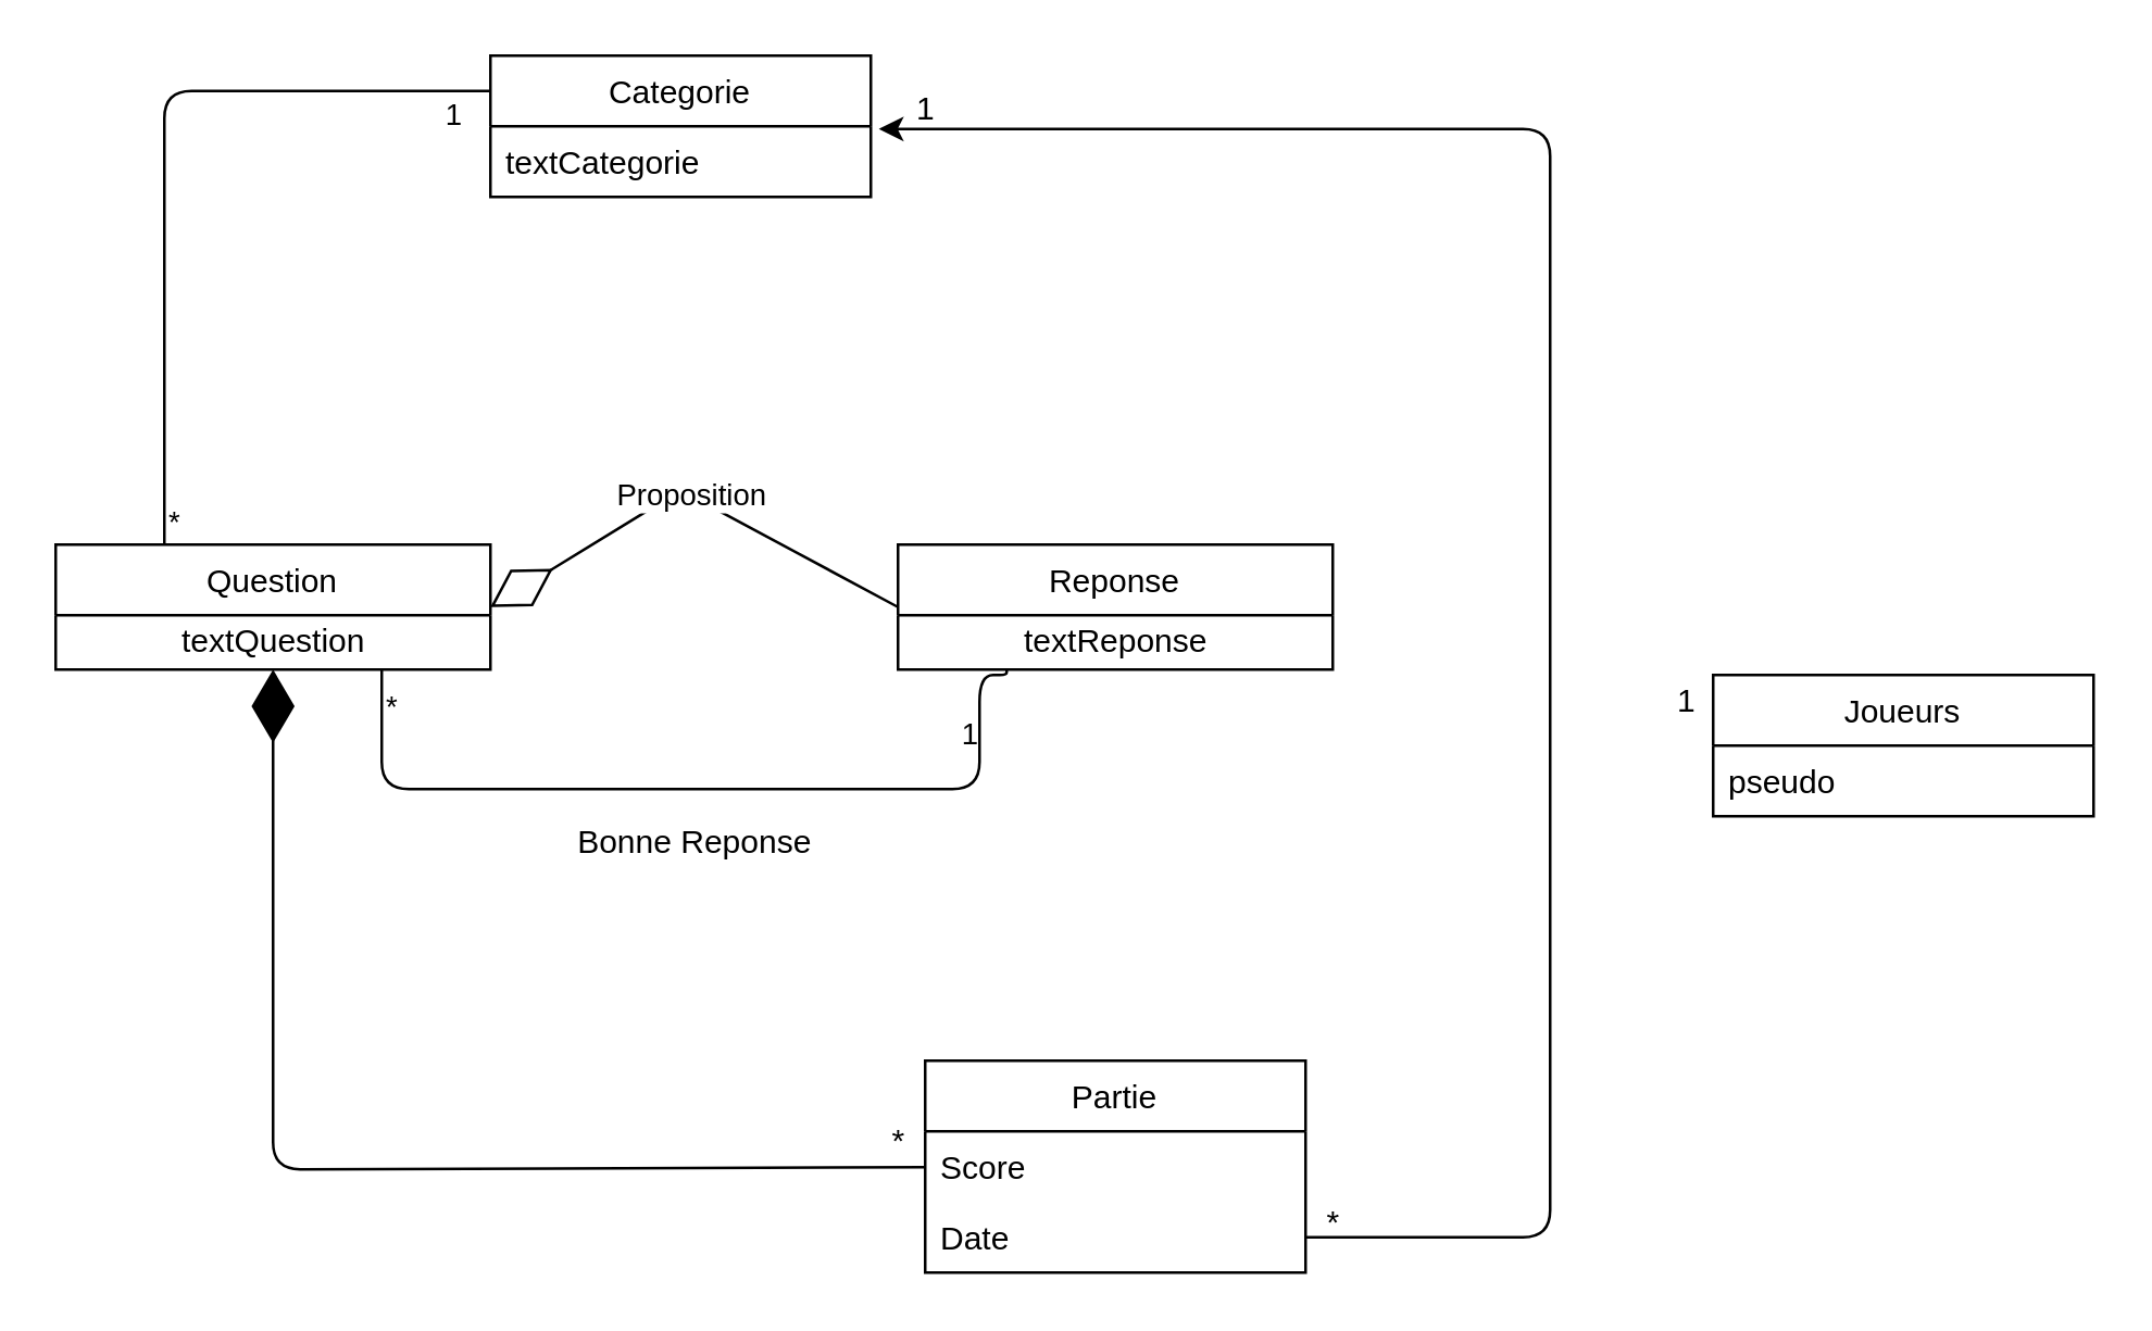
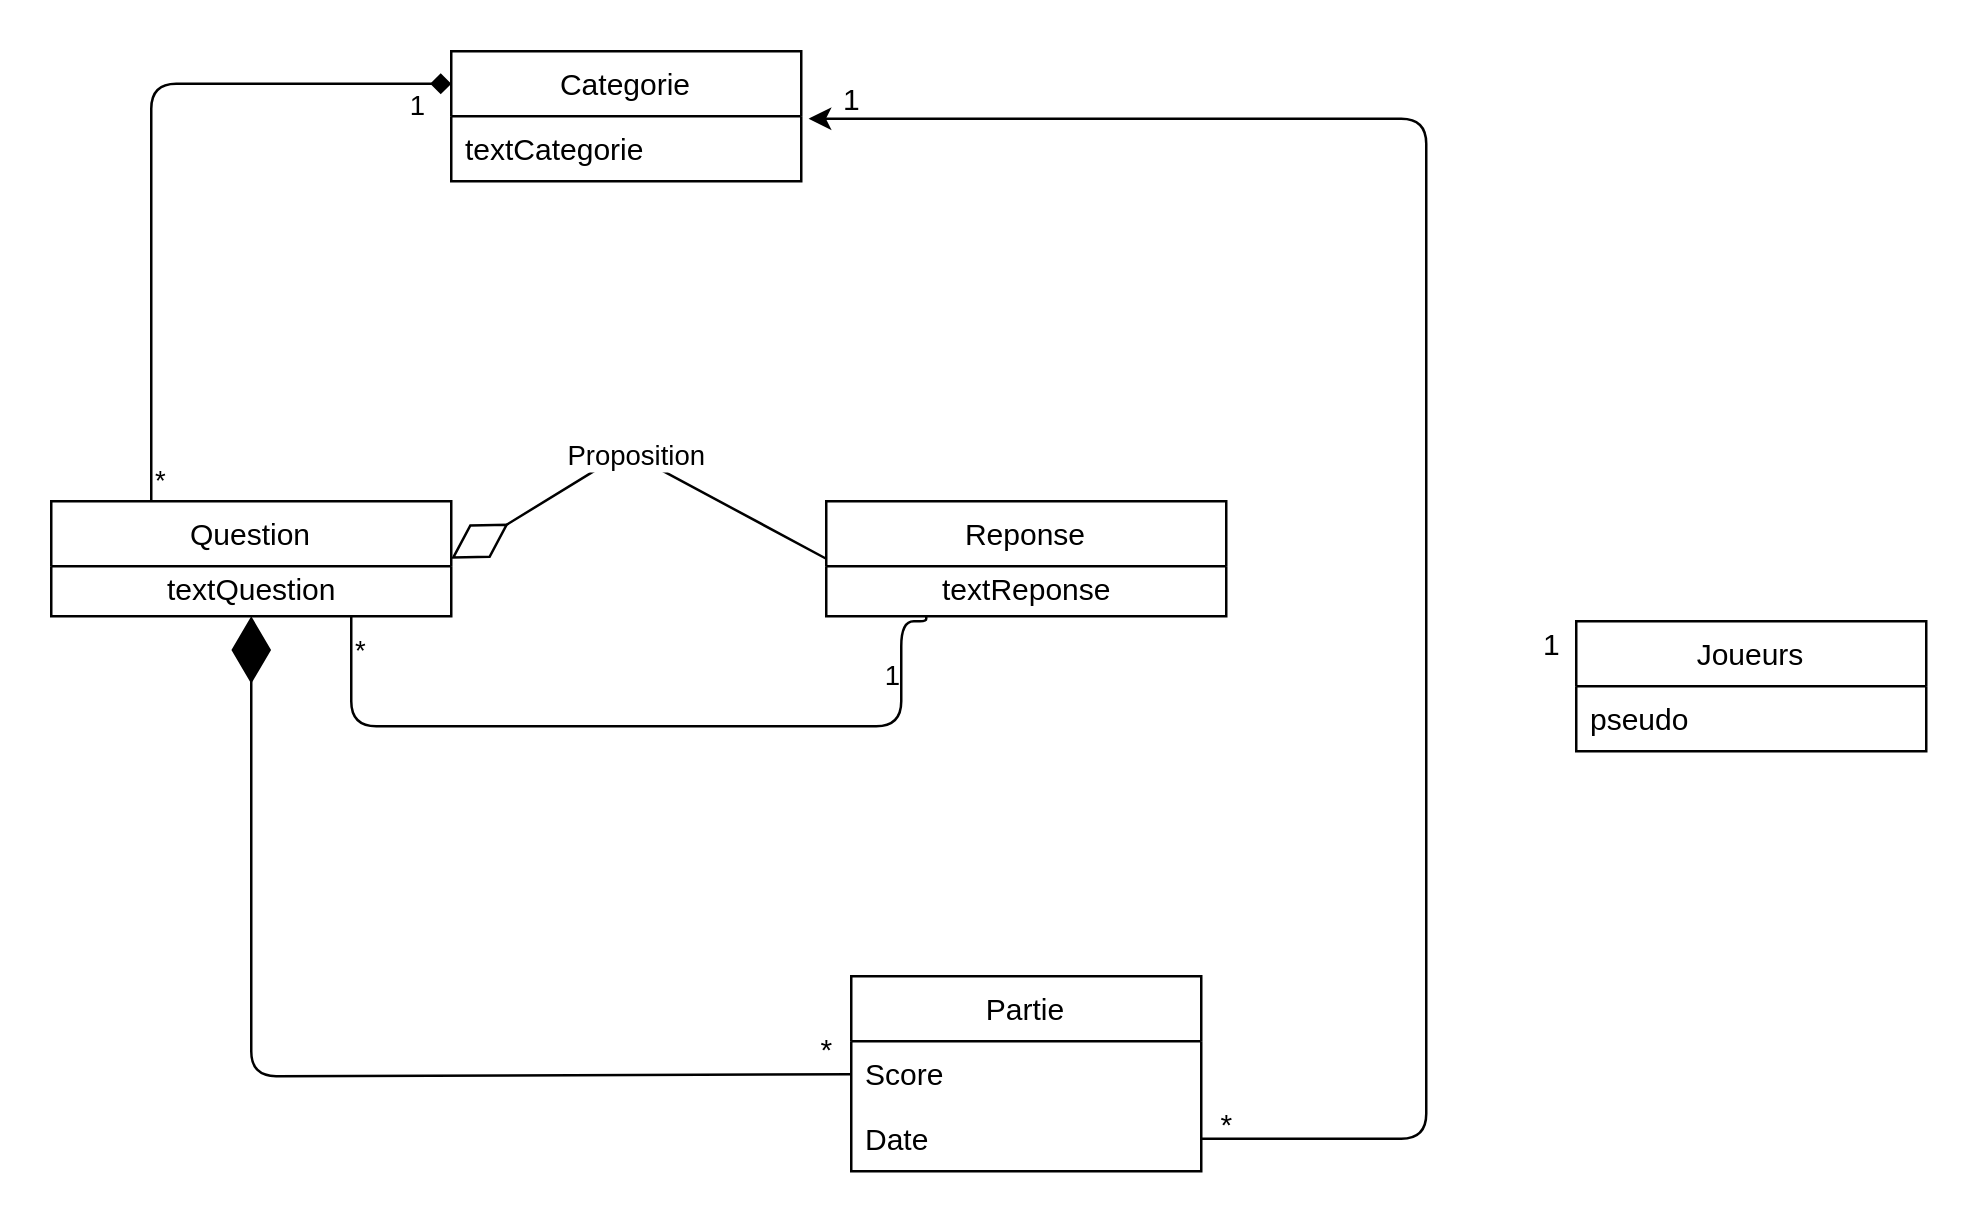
  <mxCell id="0" />
  <mxCell id="1" parent="0" />
  <mxCell id="2" value="Question" style="swimlane;fontStyle=0;childLayout=stackLayout;horizontal=1;startSize=26;fillColor=none;horizontalStack=0;resizeParent=1;resizeParentMax=0;resizeLast=0;collapsible=1;marginBottom=0;" parent="1" vertex="1"><mxGeometry x="20" y="200" width="160" height="46" as="geometry" /></mxCell>
  <mxCell id="3" value="textQuestion" style="text;html=1;align=center;verticalAlign=middle;resizable=0;points=[];autosize=1;" vertex="1" parent="2"><mxGeometry y="26" width="160" height="20" as="geometry" /></mxCell>
  <mxCell id="4" value="Reponse" style="swimlane;fontStyle=0;childLayout=stackLayout;horizontal=1;startSize=26;fillColor=none;horizontalStack=0;resizeParent=1;resizeParentMax=0;resizeLast=0;collapsible=1;marginBottom=0;" parent="1" vertex="1"><mxGeometry x="330" y="200" width="160" height="46" as="geometry" /></mxCell>
  <mxCell id="5" value="textReponse" style="text;html=1;align=center;verticalAlign=middle;resizable=0;points=[];autosize=1;" vertex="1" parent="4"><mxGeometry y="26" width="160" height="20" as="geometry" /></mxCell>
  <mxCell id="6" value="Proposition" style="endArrow=diamondThin;endFill=0;endSize=24;html=1;entryX=1;entryY=0.5;entryDx=0;entryDy=0;exitX=0;exitY=0.5;exitDx=0;exitDy=0;" parent="1" source="4" target="2" edge="1"><mxGeometry width="160" relative="1" as="geometry"><mxPoint x="160" y="300" as="sourcePoint" /><mxPoint x="320" y="300" as="targetPoint" /><Array as="points"><mxPoint x="250" y="180" /></Array></mxGeometry></mxCell>
  <mxCell id="7" value="" style="endArrow=none;html=1;edgeStyle=orthogonalEdgeStyle;exitX=0.75;exitY=1;exitDx=0;exitDy=0;entryX=0.25;entryY=1;entryDx=0;entryDy=0;" parent="1" source="2" target="4" edge="1"><mxGeometry relative="1" as="geometry"><mxPoint x="200" y="280" as="sourcePoint" /><mxPoint x="360" y="280" as="targetPoint" /><Array as="points"><mxPoint x="140" y="290" /><mxPoint x="360" y="290" /><mxPoint x="360" y="248" /></Array></mxGeometry></mxCell>
  <mxCell id="8" value="*" style="edgeLabel;resizable=0;html=1;align=left;verticalAlign=bottom;" parent="7" connectable="0" vertex="1"><mxGeometry x="-1" relative="1" as="geometry"><mxPoint y="22" as="offset" /></mxGeometry></mxCell>
  <mxCell id="9" value="1" style="edgeLabel;resizable=0;html=1;align=right;verticalAlign=bottom;" parent="7" connectable="0" vertex="1"><mxGeometry x="1" relative="1" as="geometry"><mxPoint x="-10" y="32" as="offset" /></mxGeometry></mxCell>
- <mxCell id="10" value="Bonne Reponse" style="text;html=1;align=center;verticalAlign=middle;resizable=0;points=[];autosize=1;" parent="1" vertex="1"><mxGeometry x="200" y="300" width="110" height="20" as="geometry" /></mxCell>
  <mxCell id="11" value="Categorie" style="swimlane;fontStyle=0;childLayout=stackLayout;horizontal=1;startSize=26;fillColor=none;horizontalStack=0;resizeParent=1;resizeParentMax=0;resizeLast=0;collapsible=1;marginBottom=0;" parent="1" vertex="1"><mxGeometry x="180" y="20" width="140" height="52" as="geometry" /></mxCell>
  <mxCell id="12" value="textCategorie" style="text;strokeColor=none;fillColor=none;align=left;verticalAlign=top;spacingLeft=4;spacingRight=4;overflow=hidden;rotatable=0;points=[[0,0.5],[1,0.5]];portConstraint=eastwest;" parent="11" vertex="1"><mxGeometry y="26" width="140" height="26" as="geometry" /></mxCell>
- <mxCell id="13" value="" style="endArrow=none;html=1;edgeStyle=orthogonalEdgeStyle;entryX=0;entryY=0.25;entryDx=0;entryDy=0;exitX=0.25;exitY=0;exitDx=0;exitDy=0;" parent="1" target="11" edge="1" source="2"><mxGeometry relative="1" as="geometry"><mxPoint x="60" y="190" as="sourcePoint" /><mxPoint x="220" y="390" as="targetPoint" /><Array as="points"><mxPoint x="60" y="33" /></Array></mxGeometry></mxCell>
+ <mxCell id="13" value="" style="endArrow=diamond;html=1;edgeStyle=orthogonalEdgeStyle;entryX=0;entryY=0.25;entryDx=0;entryDy=0;exitX=0.25;exitY=0;exitDx=0;exitDy=0;" parent="1" target="11" edge="1" source="2"><mxGeometry relative="1" as="geometry"><mxPoint x="60" y="190" as="sourcePoint" /><mxPoint x="220" y="390" as="targetPoint" /><Array as="points"><mxPoint x="60" y="33" /></Array></mxGeometry></mxCell>
  <mxCell id="14" value="*" style="edgeLabel;resizable=0;html=1;align=left;verticalAlign=bottom;" parent="13" connectable="0" vertex="1"><mxGeometry x="-1" relative="1" as="geometry"><mxPoint as="offset" /></mxGeometry></mxCell>
  <mxCell id="15" value="1" style="edgeLabel;resizable=0;html=1;align=right;verticalAlign=bottom;" parent="13" connectable="0" vertex="1"><mxGeometry x="1" relative="1" as="geometry"><mxPoint x="-10" y="17" as="offset" /></mxGeometry></mxCell>
  <mxCell id="16" value="Partie" style="swimlane;fontStyle=0;childLayout=stackLayout;horizontal=1;startSize=26;fillColor=none;horizontalStack=0;resizeParent=1;resizeParentMax=0;resizeLast=0;collapsible=1;marginBottom=0;" parent="1" vertex="1"><mxGeometry x="340" y="390" width="140" height="78" as="geometry" /></mxCell>
  <mxCell id="17" value="Score" style="text;strokeColor=none;fillColor=none;align=left;verticalAlign=top;spacingLeft=4;spacingRight=4;overflow=hidden;rotatable=0;points=[[0,0.5],[1,0.5]];portConstraint=eastwest;" parent="16" vertex="1"><mxGeometry y="26" width="140" height="26" as="geometry" /></mxCell>
  <mxCell id="18" value="Date" style="text;strokeColor=none;fillColor=none;align=left;verticalAlign=top;spacingLeft=4;spacingRight=4;overflow=hidden;rotatable=0;points=[[0,0.5],[1,0.5]];portConstraint=eastwest;" parent="16" vertex="1"><mxGeometry y="52" width="140" height="26" as="geometry" /></mxCell>
  <mxCell id="19" value="" style="endArrow=diamondThin;endFill=1;endSize=24;html=1;entryX=0.5;entryY=1;entryDx=0;entryDy=0;" parent="1" source="16" target="2" edge="1"><mxGeometry width="160" relative="1" as="geometry"><mxPoint x="330" y="460" as="sourcePoint" /><mxPoint x="490" y="460" as="targetPoint" /><Array as="points"><mxPoint x="100" y="430" /></Array></mxGeometry></mxCell>
  <mxCell id="20" value="*" style="text;html=1;align=center;verticalAlign=middle;resizable=0;points=[];autosize=1;" parent="1" vertex="1"><mxGeometry x="320" y="410" width="20" height="20" as="geometry" /></mxCell>
  <mxCell id="21" value="Joueurs" style="swimlane;fontStyle=0;childLayout=stackLayout;horizontal=1;startSize=26;fillColor=none;horizontalStack=0;resizeParent=1;resizeParentMax=0;resizeLast=0;collapsible=1;marginBottom=0;" parent="1" vertex="1"><mxGeometry x="630" y="248" width="140" height="52" as="geometry"><mxRectangle x="620" y="201" width="80" height="26" as="alternateBounds" /></mxGeometry></mxCell>
  <mxCell id="22" value="pseudo " style="text;strokeColor=none;fillColor=none;align=left;verticalAlign=top;spacingLeft=4;spacingRight=4;overflow=hidden;rotatable=0;points=[[0,0.5],[1,0.5]];portConstraint=eastwest;" parent="21" vertex="1"><mxGeometry y="26" width="140" height="26" as="geometry" /></mxCell>
  <mxCell id="23" value="" style="endArrow=classic;html=1;entryX=1.021;entryY=0.038;entryDx=0;entryDy=0;entryPerimeter=0;exitX=1;exitY=0.5;exitDx=0;exitDy=0;" edge="1" parent="1" source="18" target="12"><mxGeometry width="50" height="50" relative="1" as="geometry"><mxPoint x="370" y="300" as="sourcePoint" /><mxPoint x="420" y="250" as="targetPoint" /><Array as="points"><mxPoint x="570" y="455" /><mxPoint x="570" y="47" /></Array></mxGeometry></mxCell>
  <mxCell id="24" value="1" style="text;html=1;align=center;verticalAlign=middle;resizable=0;points=[];autosize=1;" vertex="1" parent="1"><mxGeometry x="330" y="30" width="20" height="20" as="geometry" /></mxCell>
  <mxCell id="25" value="*" style="text;html=1;align=center;verticalAlign=middle;resizable=0;points=[];autosize=1;" vertex="1" parent="1"><mxGeometry x="480" y="440" width="20" height="20" as="geometry" /></mxCell>
  <mxCell id="26" value="1" style="text;html=1;align=center;verticalAlign=middle;resizable=0;points=[];autosize=1;" vertex="1" parent="1"><mxGeometry x="610" y="248" width="20" height="20" as="geometry" /></mxCell>
